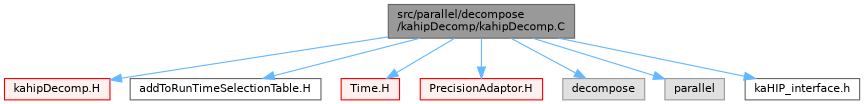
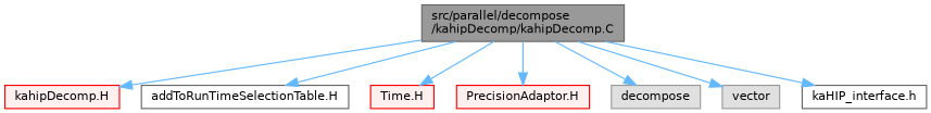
  digraph {
    node [color=red fillcolor="#FFF0F0" fontname=Helvetica fontsize=10 shape=box style=filled]
    edge [color=steelblue1 fontname=Helvetica fontsize=10 labelfontname=Helvetica labelfontsize=10 style=solid]
    n1 [color=gray40 fillcolor=grey60 fontcolor=black height=0.2 label="src/parallel/decompose\l/kahipDecomp/kahipDecomp.C" width=0.4]
    n2 [height=0.2 label="kahipDecomp.H" width=0.4]
    n3 [color=grey40 fillcolor=white height=0.2 label="addToRunTimeSelectionTable.H" width=0.4]
    n4 [height=0.2 label="Time.H" width=0.4]
    n5 [height=0.2 label="PrecisionAdaptor.H" width=0.4]
    n6 [color=grey60 fillcolor="#E0E0E0" height=0.2 label=decompose width=0.4]
-   n7 [color=grey60 fillcolor="#E0E0E0" height=0.2 label=parallel width=0.4]
+   n7 [color=grey60 fillcolor="#E0E0E0" height=0.2 label=vector width=0.4]
    n8 [color=grey40 fillcolor=white height=0.2 label="kaHIP_interface.h" width=0.4]
    n1 -> n2
    n1 -> n3
    n1 -> n4
    n1 -> n5
    n1 -> n6
    n1 -> n7
    n1 -> n8
  }
